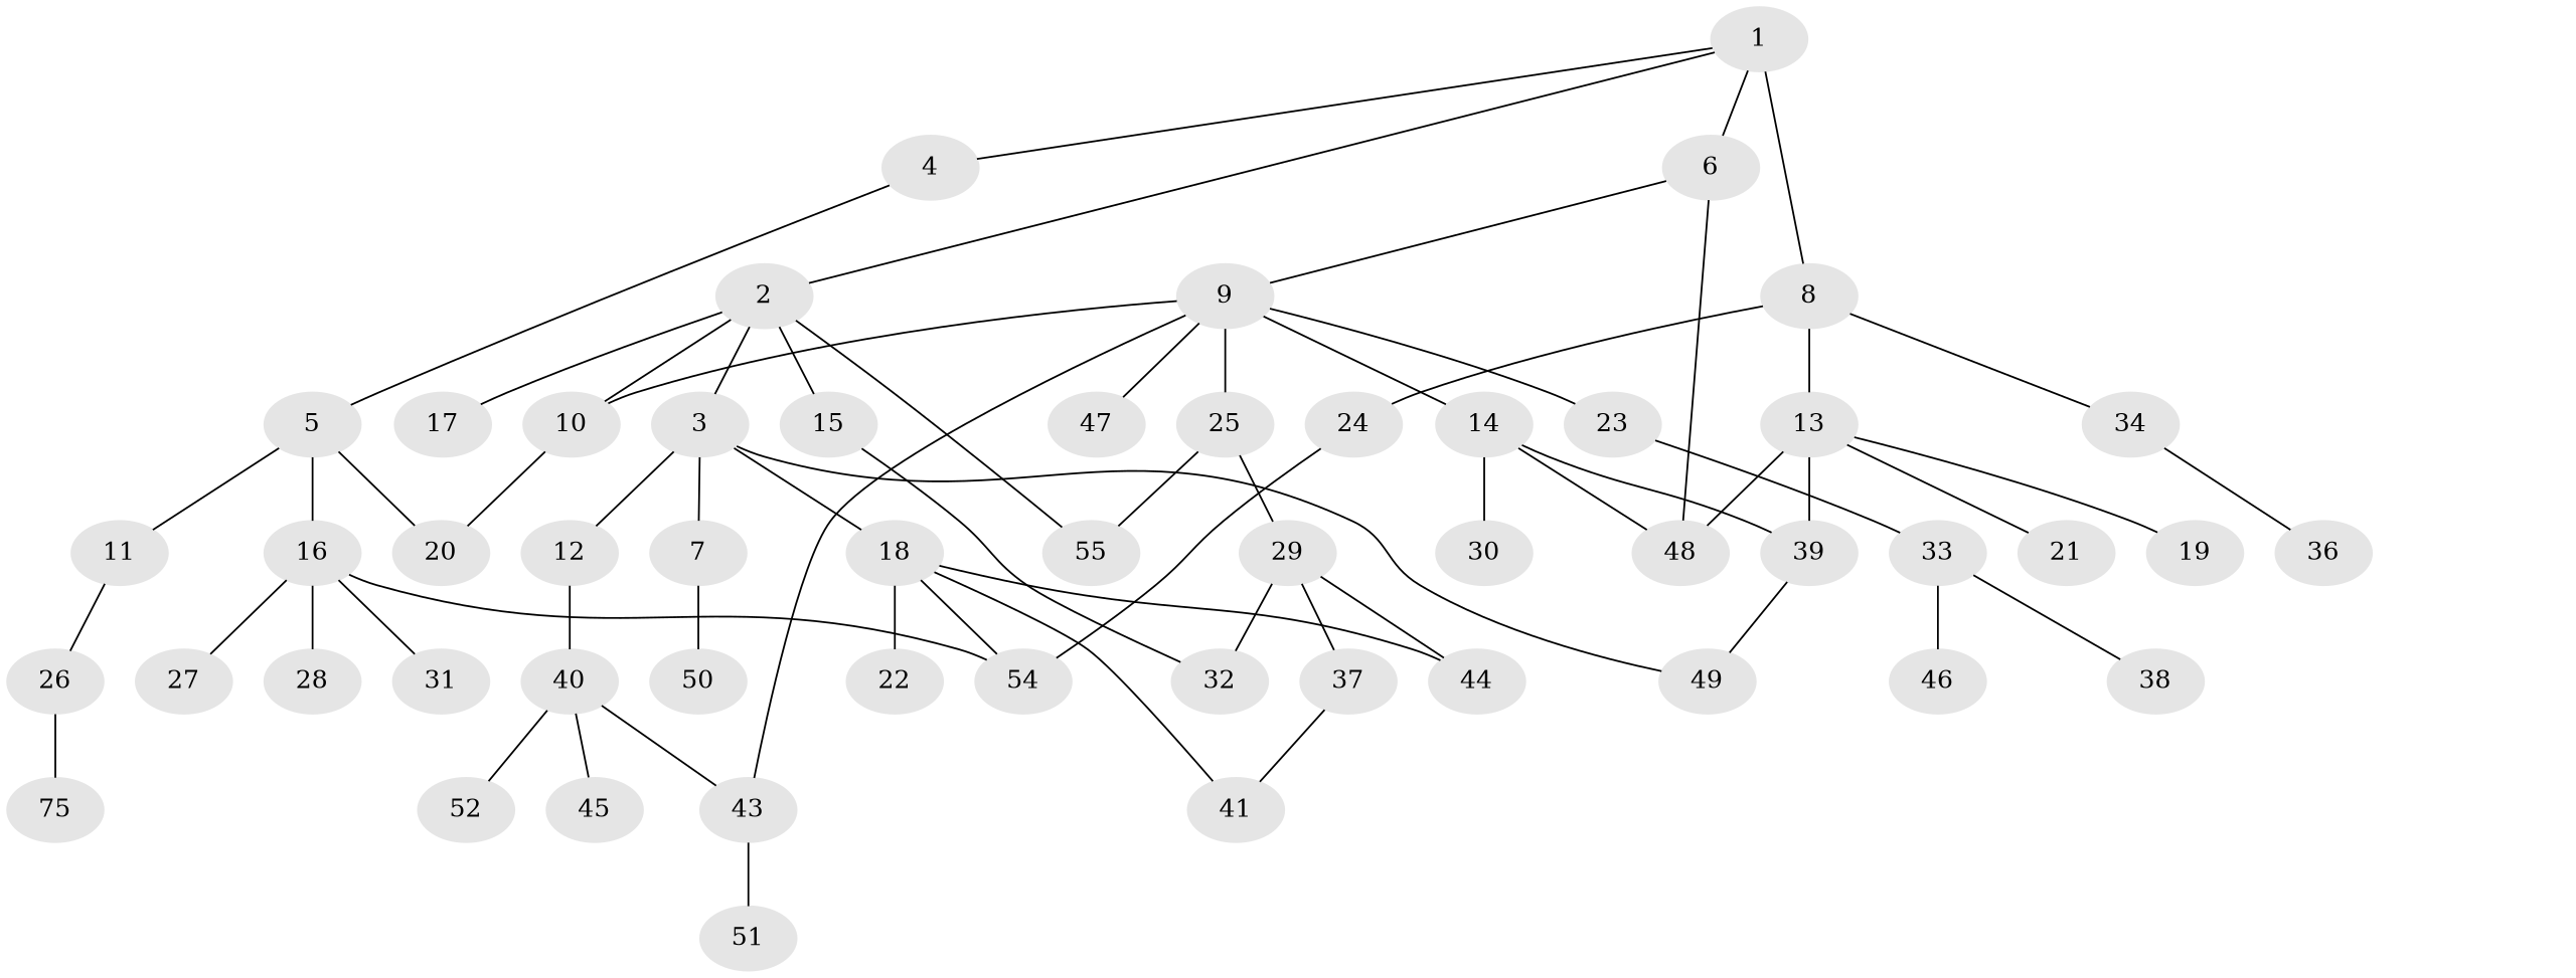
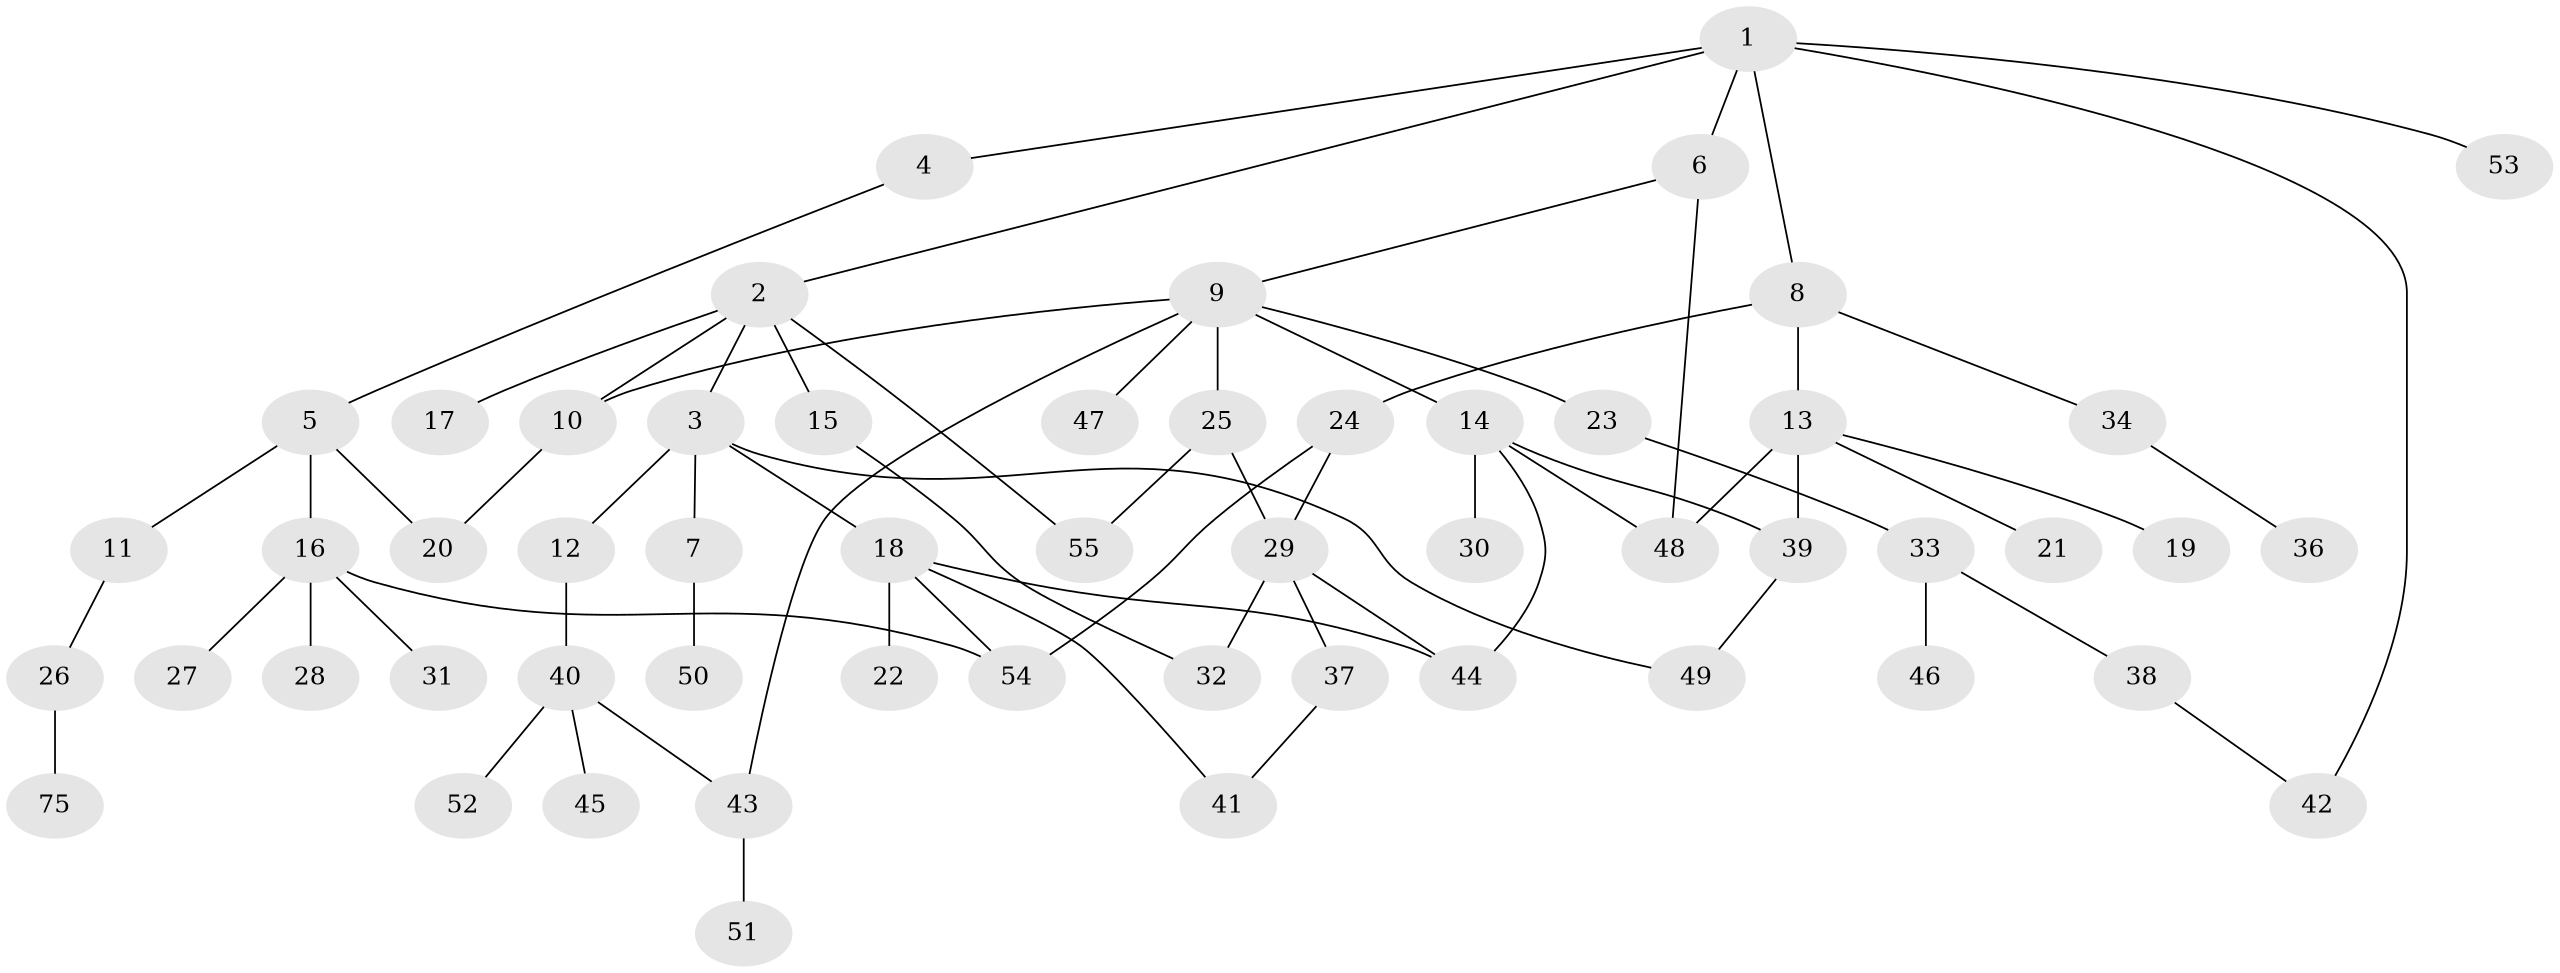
  graph {
    node [color=gray90 style=filled]
    1
    2
    4
    6
    8
+   42
+   53
    3
    10
    15
    17
    55
    5
    9
    48
    13
    24
    34
    7
    12
    18
    49
    20
    32
    50
    40
    44
    54
    22
    41
    11
    16
    26
    27
    28
    31
    14
    23
    25
    43
    47
    19
    21
    39
    29
    36
    30
    33
    51
    n50 [label=75]
    45
    52
    38
    46
    37
    1 -- 2
    1 -- 4
    1 -- 6
    1 -- 8
+   1 -- 42
+   1 -- 53
    2 -- 3
    2 -- 10
    2 -- 15
    2 -- 17
    2 -- 55
    4 -- 5
    6 -- 9
    6 -- 48
    8 -- 13
    8 -- 24
    8 -- 34
    3 -- 7
    3 -- 12
    3 -- 18
    3 -- 49
    10 -- 20
    15 -- 32
    5 -- 20
    5 -- 11
    5 -- 16
    9 -- 10
    9 -- 14
    9 -- 23
    9 -- 25
    9 -- 43
    9 -- 47
    13 -- 48
    13 -- 19
    13 -- 21
    13 -- 39
    24 -- 54
+   24 -- 29
    34 -- 36
    7 -- 50
    12 -- 40
    18 -- 44
    18 -- 54
    18 -- 22
    18 -- 41
    40 -- 43
    40 -- 45
    40 -- 52
    11 -- 26
    16 -- 54
    16 -- 27
    16 -- 28
    16 -- 31
    26 -- n50
    14 -- 48
+   14 -- 44
    14 -- 39
    14 -- 30
    23 -- 33
    25 -- 55
    25 -- 29
    43 -- 51
    39 -- 49
    29 -- 32
    29 -- 44
    29 -- 37
    33 -- 38
    33 -- 46
+   38 -- 42
    37 -- 41
  }
